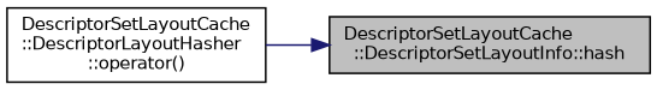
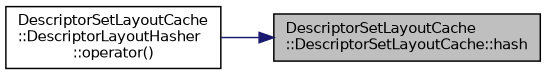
  digraph {
    rankdir=RL
    node [color=black fontname=Helvetica fontsize=10 shape=record style=filled]
-   n1 [fillcolor=grey75 fontcolor=black height=0.2 label="DescriptorSetLayoutCache\l::DescriptorSetLayoutInfo::hash" width=0.4]
+   n1 [fillcolor=grey75 fontcolor=black height=0.2 label="DescriptorSetLayoutCache\l::DescriptorSetLayoutCache::hash" width=0.4]
    n2 [fillcolor=white height=0.2 label="DescriptorSetLayoutCache\l::DescriptorLayoutHasher\l::operator()" width=0.4]
    n1 -> n2 [color=midnightblue dir=back fontname=Helvetica fontsize=10 labelfontname=Helvetica labelfontsize=10 style=solid]
  }
